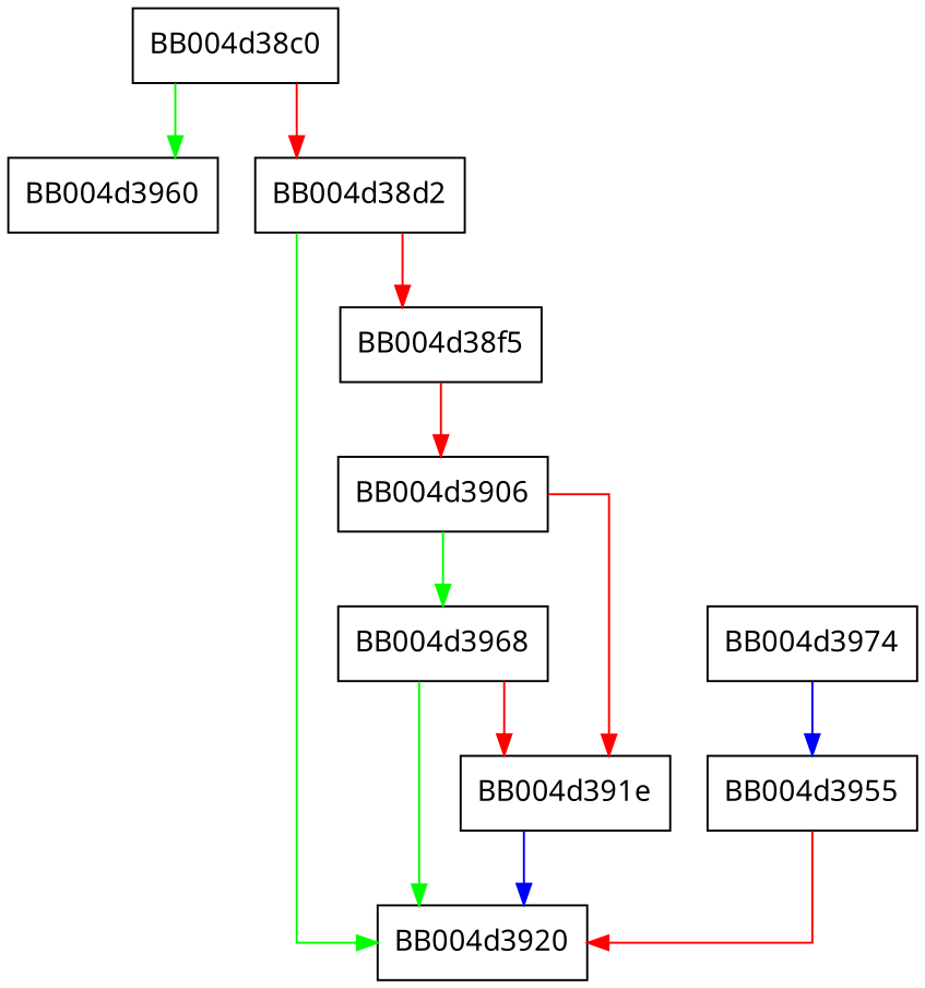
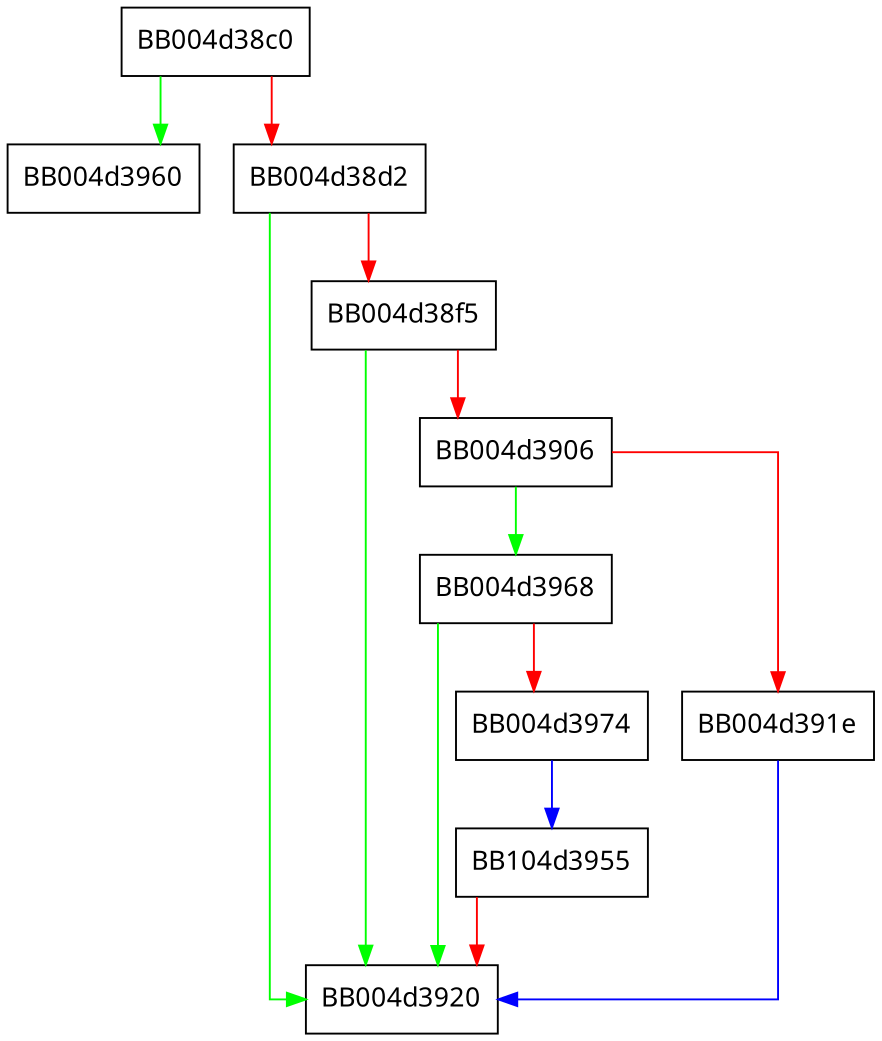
  digraph {
    fontname="Noto Sans"
    splines=ortho
    node [fontname="Noto Sans" shape=box]
    edge [color=red fontname="Noto Sans"]
    BB004d38c0
    BB004d3960
    BB004d38d2
    BB004d3920
    BB004d38f5
    BB004d3906
-   BB004d3955
+   BB004d3955 [label=BB104d3955]
    BB004d3968
    BB004d391e
    BB004d3974
    BB004d38c0 -> BB004d3960 [color=green]
    BB004d38c0 -> BB004d38d2
    BB004d38d2 -> BB004d3920 [color=green]
    BB004d38d2 -> BB004d38f5
+   BB004d38f5 -> BB004d3920 [color=green]
    BB004d38f5 -> BB004d3906
    BB004d3906 -> BB004d3968 [color=green]
    BB004d3906 -> BB004d391e
    BB004d3955 -> BB004d3920
    BB004d3968 -> BB004d3920 [color=green]
-   BB004d3968 -> BB004d391e
+   BB004d3968 -> BB004d3974
    BB004d391e -> BB004d3920 [color=blue]
    BB004d3974 -> BB004d3955 [color=blue]
  }
